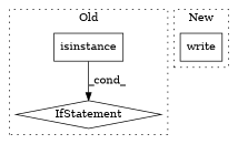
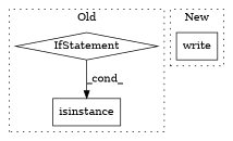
  digraph {
    node [a=32 shape=box]
    n1 [l="11,1" label=isinstance s="3260,3289"]
    n2 [a=25 l="4,2" label=IfStatement s="3256,3290" shape=diamond]
    n3 [l="6,1" label=write s="3120,3127"]
    subgraph cluster_1 {
      label=Old
      style=dotted
      n1
      n2
    }
    subgraph cluster_2 {
      label=New
      style=dotted
      n3
    }
-   n1 -> n2 [label=_cond_]
+   n2 -> n1 [label=_cond_]
  }
